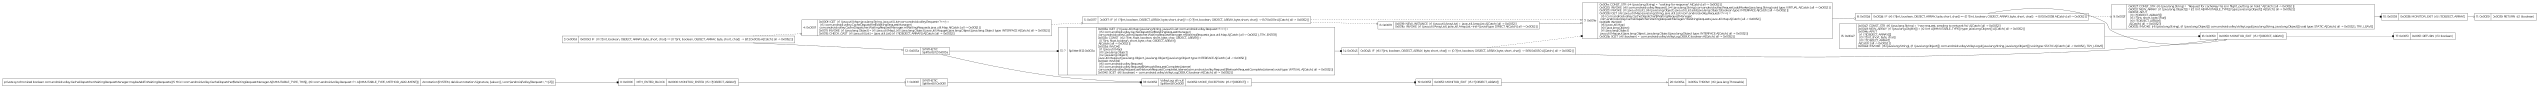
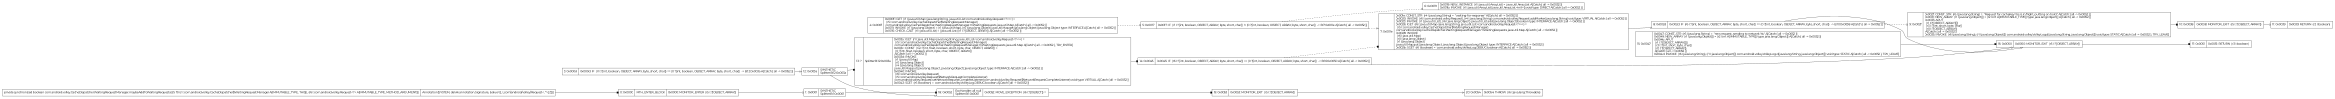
  digraph {
    fontname=Montserrat
    rankdir=LR
    node [fontname=Montserrat shape=record]
    edge [arrowhead=box fontname=Montserrat]
    n1 [label="{0\:\ 0x0000|MTH_ENTER_BLOCK\l|0x0000: MONITOR_ENTER  (r5 I:?[OBJECT, ARRAY]) \l}"]
    n2 [label="{1\:\ 0x0001|SYNTHETIC\lSplitter:B:1:0x0001\l}"]
-   n3 [label="{18\:\ 0x0052|VolleyLog: all null\lSplitter:B:1:0x0001\l|0x0052: MOVE_EXCEPTION  (r6 I:?[OBJECT]) =  \l}"]
+   n3 [label="{18\:\ 0x0052|ExcHandler: all null\lSplitter:B:1:0x0001\l|0x0052: MOVE_EXCEPTION  (r6 I:?[OBJECT]) =  \l}"]
    n4 [label="{19\:\ 0x0053|0x0053: MONITOR_EXIT  (r5 I:?[OBJECT, ARRAY]) \l}"]
    n5 [label="{3\:\ 0x000d|0x000d: IF  (r1 I:?[int, boolean, OBJECT, ARRAY, byte, short, char]) == (0 ?[int, boolean, OBJECT, ARRAY, byte, short, char])  \-\> B:12:0x003a A[Catch:\{ all \-\> 0x0052 \}]\l}"]
    n6 [label="{4\:\ 0x000f|0x000f: IGET  (r1 I:java.util.Map\<java.lang.String, java.util.List\<com.android.volley.Request\<?\>\>\>) = \l  (r5 I:com.android.volley.CacheDispatcher$WaitingRequestManager)\l com.android.volley.CacheDispatcher.WaitingRequestManager.mWaitingRequests java.util.Map A[Catch:\{ all \-\> 0x0052 \}]\l0x0011: INVOKE  (r1 I:java.lang.Object) = (r1 I:java.util.Map), (r0 I:java.lang.Object) java.util.Map.get(java.lang.Object):java.lang.Object type: INTERFACE A[Catch:\{ all \-\> 0x0052 \}]\l0x0015: CHECK_CAST  (r1 I:java.util.List) = (java.util.List) (r1 I:?[OBJECT, ARRAY]) A[Catch:\{ all \-\> 0x0052 \}]\l}"]
    n7 [label="{12\:\ 0x003a|SYNTHETIC\lSplitter:B:12:0x003a\l}"]
    n8 [label="{5\:\ 0x0017|0x0017: IF  (r1 I:?[int, boolean, OBJECT, ARRAY, byte, short, char]) != (0 ?[int, boolean, OBJECT, ARRAY, byte, short, char])  \-\> B:7:0x001e A[Catch:\{ all \-\> 0x0052 \}]\l}"]
    n9 [label="{13\:\ ?|Splitter:B:12:0x003a\l|0x003a: IGET  (r1 I:java.util.Map\<java.lang.String, java.util.List\<com.android.volley.Request\<?\>\>\>) = \l  (r5 I:com.android.volley.CacheDispatcher$WaitingRequestManager)\l com.android.volley.CacheDispatcher.WaitingRequestManager.mWaitingRequests java.util.Map A[Catch:\{ all \-\> 0x0052 \}, TRY_ENTER]\l0x003c: CONST  (r4 I:?[int, float, boolean, short, byte, char, OBJECT, ARRAY]) = \l  (0 ?[int, float, boolean, short, byte, char, OBJECT, ARRAY])\l A[Catch:\{ all \-\> 0x0052 \}]\l0x003d: INVOKE  \l  (r1 I:java.util.Map)\l  (r0 I:java.lang.Object)\l  (r4 I:java.lang.Object)\l java.util.Map.put(java.lang.Object, java.lang.Object):java.lang.Object type: INTERFACE A[Catch:\{ all \-\> 0x0052 \}]\l0x0040: INVOKE  \l  (r6 I:com.android.volley.Request)\l  (r5 I:com.android.volley.Request$NetworkRequestCompleteListener)\l com.android.volley.Request.setNetworkRequestCompleteListener(com.android.volley.Request$NetworkRequestCompleteListener):void type: VIRTUAL A[Catch:\{ all \-\> 0x0052 \}]\l0x0043: SGET  (r6 I:boolean) =  com.android.volley.VolleyLog.DEBUG boolean A[Catch:\{ all \-\> 0x0052 \}]\l}"]
    n10 [label="{6\:\ 0x0019|0x0019: NEW_INSTANCE  (r1 I:java.util.ArrayList) =  java.util.ArrayList A[Catch:\{ all \-\> 0x0052 \}]\l0x001b: INVOKE  (r1 I:java.util.ArrayList) java.util.ArrayList.\<init\>():void type: DIRECT A[Catch:\{ all \-\> 0x0052 \}]\l}"]
    n11 [label="{7\:\ 0x001e|0x001e: CONST_STR  (r4 I:java.lang.String) =  \"waiting\-for\-response\" A[Catch:\{ all \-\> 0x0052 \}]\l0x0020: INVOKE  (r6 I:com.android.volley.Request), (r4 I:java.lang.String) com.android.volley.Request.addMarker(java.lang.String):void type: VIRTUAL A[Catch:\{ all \-\> 0x0052 \}]\l0x0023: INVOKE  (r1 I:java.util.List), (r6 I:java.lang.Object) java.util.List.add(java.lang.Object):boolean type: INTERFACE A[Catch:\{ all \-\> 0x0052 \}]\l0x0026: IGET  (r6 I:java.util.Map\<java.lang.String, java.util.List\<com.android.volley.Request\<?\>\>\>) = \l  (r5 I:com.android.volley.CacheDispatcher$WaitingRequestManager)\l com.android.volley.CacheDispatcher.WaitingRequestManager.mWaitingRequests java.util.Map A[Catch:\{ all \-\> 0x0052 \}]\l0x0028: INVOKE  \l  (r6 I:java.util.Map)\l  (r0 I:java.lang.Object)\l  (r1 I:java.lang.Object)\l java.util.Map.put(java.lang.Object, java.lang.Object):java.lang.Object type: INTERFACE A[Catch:\{ all \-\> 0x0052 \}]\l0x002b: SGET  (r6 I:boolean) =  com.android.volley.VolleyLog.DEBUG boolean A[Catch:\{ all \-\> 0x0052 \}]\l}"]
    n12 [label="{8\:\ 0x002d|0x002d: IF  (r6 I:?[int, boolean, OBJECT, ARRAY, byte, short, char]) == (0 ?[int, boolean, OBJECT, ARRAY, byte, short, char])  \-\> B:10:0x0038 A[Catch:\{ all \-\> 0x0052 \}]\l}"]
    n13 [label="{9\:\ 0x002f|0x002f: CONST_STR  (r6 I:java.lang.String) =  \"Request for cacheKey=%s is in flight, putting on hold.\" A[Catch:\{ all \-\> 0x0052 \}]\l0x0031: NEW_ARRAY  (r1 I:java.lang.Object[]) = (r2 I:int A[IMMUTABLE_TYPE]) type: java.lang.Object[] A[Catch:\{ all \-\> 0x0052 \}]\l0x0033: APUT  \l  (r1 I:?[OBJECT, ARRAY][])\l  (r3 I:?[int, short, byte, char])\l  (r0 I:?[OBJECT, ARRAY])\l A[Catch:\{ all \-\> 0x0052 \}]\l0x0035: INVOKE  (r6 I:java.lang.String), (r1 I:java.lang.Object[]) com.android.volley.VolleyLog.d(java.lang.String, java.lang.Object[]):void type: STATIC A[Catch:\{ all \-\> 0x0052 \}, TRY_LEAVE]\l}"]
    n14 [label="{16\:\ 0x0050|0x0050: MONITOR_EXIT  (r5 I:?[OBJECT, ARRAY]) \l}"]
    n15 [label="{10\:\ 0x0038|0x0038: MONITOR_EXIT  (r5 I:?[OBJECT, ARRAY]) \l}"]
    n16 [label="{11\:\ 0x0039|0x0039: RETURN  (r2 I:boolean) \l}"]
    n17 [label="{14\:\ 0x0045|0x0045: IF  (r6 I:?[int, boolean, OBJECT, ARRAY, byte, short, char]) == (0 ?[int, boolean, OBJECT, ARRAY, byte, short, char])  \-\> B:16:0x0050 A[Catch:\{ all \-\> 0x0052 \}]\l}"]
    n18 [label="{15\:\ 0x0047|0x0047: CONST_STR  (r6 I:java.lang.String) =  \"new request, sending to network %s\" A[Catch:\{ all \-\> 0x0052 \}]\l0x0049: NEW_ARRAY  (r1 I:java.lang.Object[]) = (r2 I:int A[IMMUTABLE_TYPE]) type: java.lang.Object[] A[Catch:\{ all \-\> 0x0052 \}]\l0x004b: APUT  \l  (r1 I:?[OBJECT, ARRAY][])\l  (r3 I:?[int, short, byte, char])\l  (r0 I:?[OBJECT, ARRAY])\l A[Catch:\{ all \-\> 0x0052 \}]\l0x004d: INVOKE  (r6 I:java.lang.String), (r1 I:java.lang.Object[]) com.android.volley.VolleyLog.d(java.lang.String, java.lang.Object[]):void type: STATIC A[Catch:\{ all \-\> 0x0052 \}, TRY_LEAVE]\l}"]
    n19 [label="{17\:\ 0x0051|0x0051: RETURN  (r3 I:boolean) \l}"]
    n20 [label="{20\:\ 0x0054|0x0054: THROW  (r6 I:java.lang.Throwable) \l}"]
    n21 [label="{private synchronized boolean com.android.volley.CacheDispatcher.WaitingRequestManager.maybeAddToWaitingRequests((r5 'this' I:com.android.volley.CacheDispatcher$WaitingRequestManager A[IMMUTABLE_TYPE, THIS]), (r6 I:com.android.volley.Request\<?\> A[IMMUTABLE_TYPE, METHOD_ARGUMENT]))  | Annotation[SYSTEM, dalvik.annotation.Signature, \{value=[(, Lcom\/android\/volley\/Request\<, *\>;)Z]\}]\l}"]
    n1 -> n2 [arrowhead=odot]
    n2 -> n3
    n3 -> n4
    n4 -> n20 [arrowhead=onormal]
-   n5 -> n6 [arrowhead=odot style=dashed]
    n5 -> n7 [arrowhead=onormal]
    n6 -> n8 [arrowhead=odot style=dashed]
    n7 -> n3 [arrowhead=onormal]
    n7 -> n9
    n8 -> n10 [arrowhead=odot style=dashed]
    n8 -> n11 [arrowhead=onormal style=dashed]
    n9 -> n17
-   n10 -> n11 [arrowhead=onormal]
    n11 -> n12 [arrowhead=odot]
    n12 -> n13 [arrowhead=odot style=dashed]
    n12 -> n14 [arrowhead=onormal]
    n13 -> n15
    n14 -> n19
    n15 -> n16 [arrowhead=odot]
    n17 -> n11 [style=dashed]
    n17 -> n14 [arrowhead=odot]
    n18 -> n14
    n21 -> n1
  }
